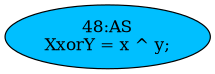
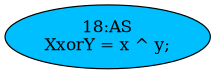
  strict digraph {
    rankdir=LR
-   n1 [ast="<pyverilog.vparser.ast.Assign object at 0x7f80dd799810>" def_var="['XxorY']" fillcolor=deepskyblue label="48:AS\nXxorY = x ^ y;" statements="[]" style=filled typ=Assign use_var="['x', 'y']"]
+   n1 [ast="<pyverilog.vparser.ast.Assign object at 0x7f80dd799810>" def_var="['XxorY']" fillcolor=deepskyblue label="18:AS\nXxorY = x ^ y;" statements="[]" style=filled typ=Assign use_var="['x', 'y']"]
  }
